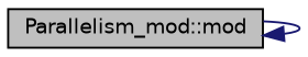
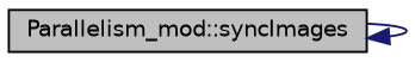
  digraph {
    rankdir=TB
-   n1 [color=black fillcolor=grey75 fontcolor=black fontname=Helvetica fontsize=10 height=0.2 label="Parallelism_mod::mod" shape=record style=filled width=0.4]
+   n1 [color=black fillcolor=grey75 fontcolor=black fontname=Helvetica fontsize=10 height=0.2 label="Parallelism_mod::syncImages" shape=record style=filled width=0.4]
    n1 -> n1 [color=midnightblue fontname=Helvetica fontsize=10 labelfontname=Helvetica labelfontsize=10 style=solid]
  }
